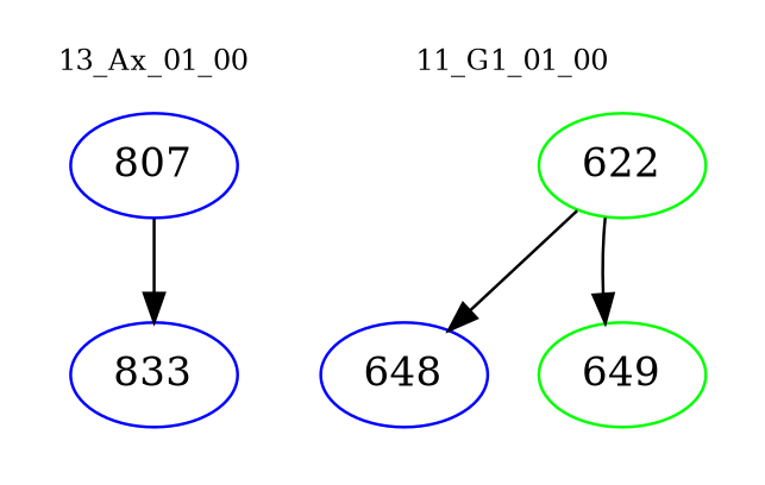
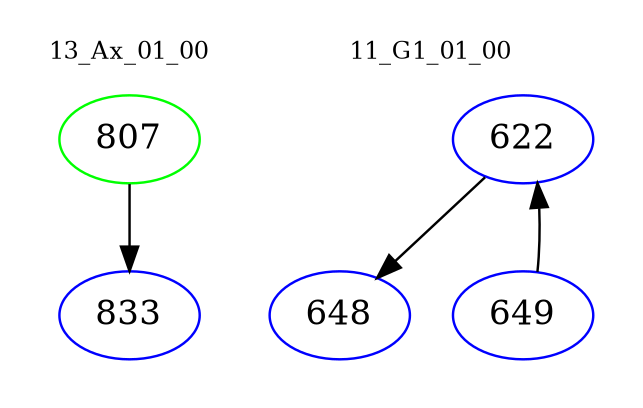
  digraph {
    node [color=blue]
    edge [color=black]
-   n1 [label=807]
+   n1 [color=green label=807]
    n2 [label=833]
-   n3 [color=green label=622]
+   n3 [label=622]
    n4 [label=648]
-   n5 [color=green label=649]
+   n5 [label=649]
    subgraph cluster_1 {
      color=white
      fontsize=10
      label="13_Ax_01_00"
      n1
      n2
    }
    subgraph cluster_2 {
      color=white
      fontsize=10
      label="11_G1_01_00"
      n3
      n4
      n5
    }
    n1 -> n2
    n3 -> n4
-   n3 -> n5
+   n5 -> n3
  }
